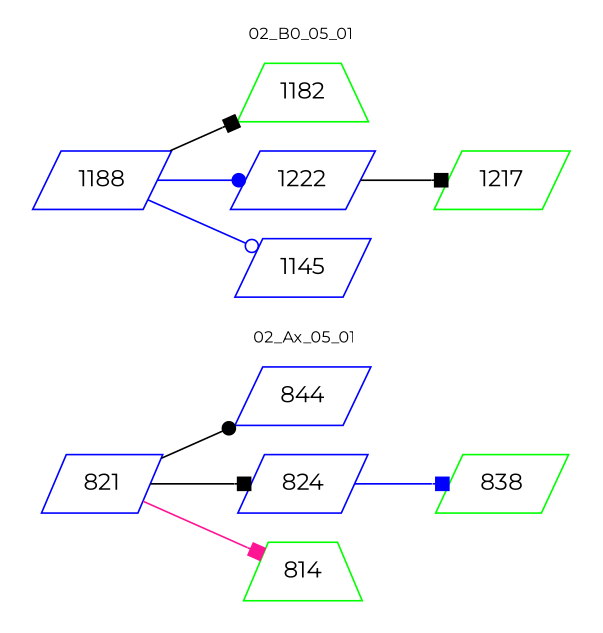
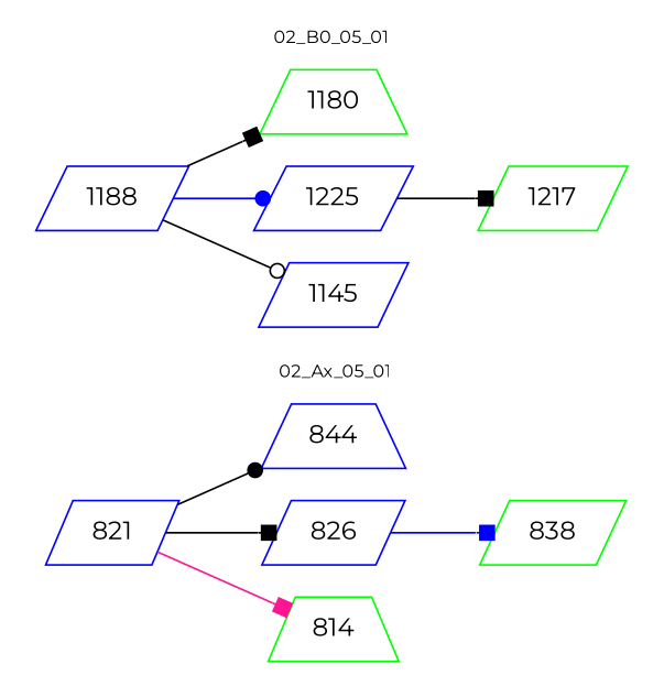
  digraph {
    fontname=Montserrat
    rankdir=LR
    node [color=blue fontname=Montserrat shape=parallelogram]
    edge [arrowhead=box color=black fontname=Montserrat]
    n1 [label=821]
    n2 [color=green label=814 shape=trapezium]
-   n3 [label=824]
-   n4 [label=844]
+   n3 [label=826]
+   n4 [label=844 shape=trapezium]
    n5 [color=green label=838]
    n6 [label=1188]
    n7 [label=1145]
-   n8 [label=1222]
-   n9 [color=green label=1182 shape=trapezium]
+   n8 [label=1225]
+   n9 [color=green label=1180 shape=trapezium]
    n10 [color=green label=1217]
    subgraph cluster_1 {
      color=white
      fontsize=10
      label="02_Ax_05_01"
      n1
      n2
      n3
      n4
      n5
    }
    subgraph cluster_2 {
      color=white
      fontsize=10
      label="02_B0_05_01"
      n6
      n7
      n8
      n9
      n10
    }
    n1 -> n2 [color=deeppink]
    n1 -> n3
    n1 -> n4 [arrowhead=dot]
    n3 -> n5 [color=blue]
-   n6 -> n7 [arrowhead=odot color=blue]
+   n6 -> n7 [arrowhead=odot]
    n6 -> n8 [arrowhead=dot color=blue]
    n6 -> n9
    n8 -> n10
  }
